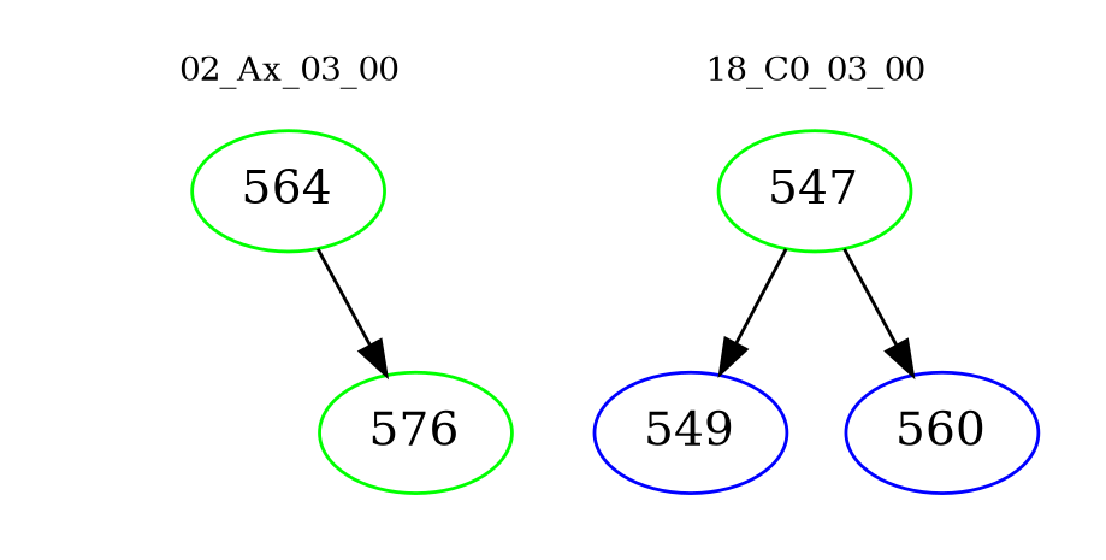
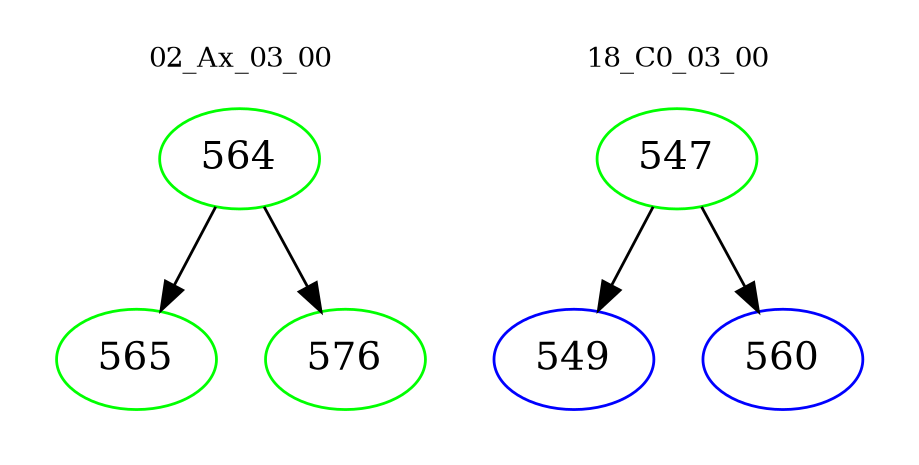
  digraph {
    node [color=green]
    edge [color=black]
    n1 [label=564]
+   n2 [label=565]
    n3 [label=576]
    n4 [label=547]
    n5 [color=blue label=549]
    n6 [color=blue label=560]
    subgraph cluster_1 {
      color=white
      fontsize=10
      label="02_Ax_03_00"
      n1
+     n2
      n3
    }
    subgraph cluster_2 {
      color=white
      fontsize=10
      label="18_C0_03_00"
      n4
      n5
      n6
    }
+   n1 -> n2
    n1 -> n3
    n4 -> n5
    n4 -> n6
  }
